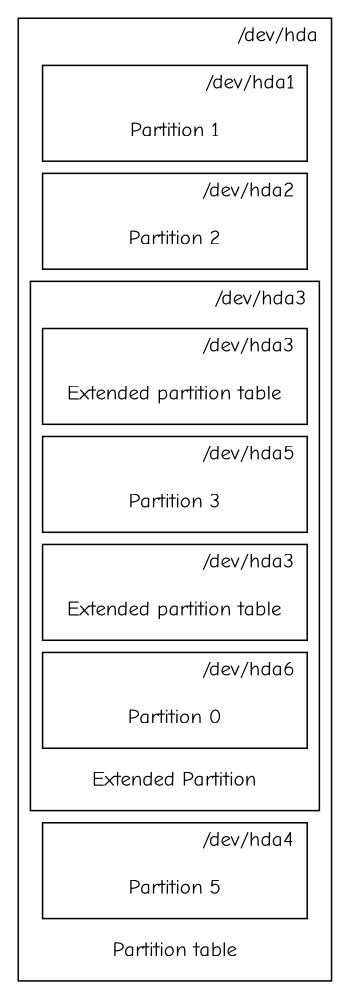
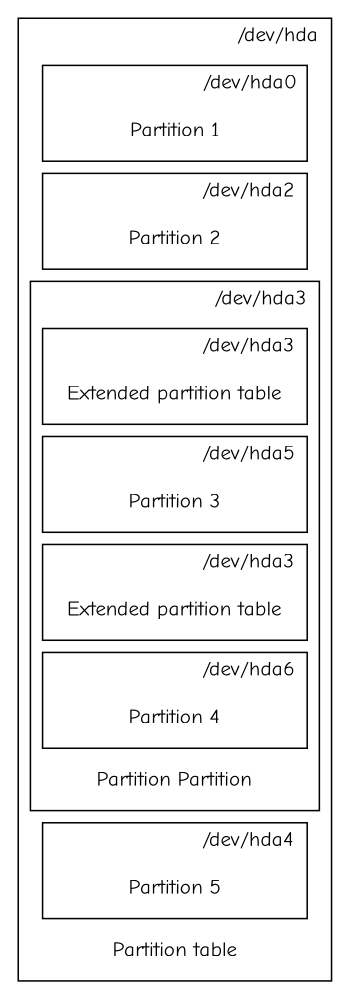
  digraph {
    rankdir=LR
    fontname="Comic Neue"
    node [shape=none color=gray40 fontname="Comic Neue"]
    "Partition 1" [height=0.3 width=2.2 color=darkgreen]
    "Partition 2" [height=0.3 width=2.2 color=darkgreen]
    n3 [height=0.3 label="Extended partition table" width=2.2]
    "Partition 3" [height=0.3 width=2.2]
    "Extended partition table" [height=0.3 width=2.2 color=brown]
-   "Partition 4" [height=0.3 width=2.2 color=darkgreen label="Partition 0"]
-   "Extended Partition" [height=0.3 width=2.2 color=brown]
+   "Partition 4" [height=0.3 width=2.2 color=darkgreen]
+   "Extended Partition" [height=0.3 width=2.2 color=brown label="Partition Partition"]
    "Partition 5" [height=0.3 width=2.2]
    "Partition table" [height=0.3 width=2.2]
    subgraph cluster_1 {
      label="/dev/hda"
      labeljust=r
      "Partition table"
      subgraph cluster_2 {
-       label="/dev/hda1"
+       label="/dev/hda0"
        labeljust=r
        "Partition 1"
      }
      subgraph cluster_3 {
        label="/dev/hda2"
        labeljust=r
        "Partition 2"
      }
      subgraph cluster_4 {
        label="/dev/hda3"
        labeljust=r
        "Extended Partition"
        subgraph cluster_5 {
          labeljust=r
          n3
        }
        subgraph cluster_6 {
          label="/dev/hda5"
          labeljust=r
          "Partition 3"
        }
        subgraph cluster_7 {
          labeljust=r
          "Extended partition table"
        }
        subgraph cluster_8 {
          label="/dev/hda6"
          labeljust=r
          "Partition 4"
        }
      }
      subgraph cluster_9 {
        label="/dev/hda4"
        labeljust=r
        "Partition 5"
      }
    }
  }
